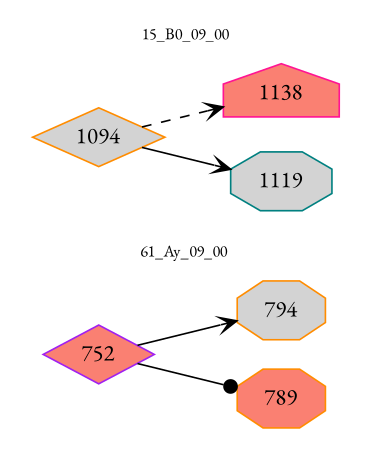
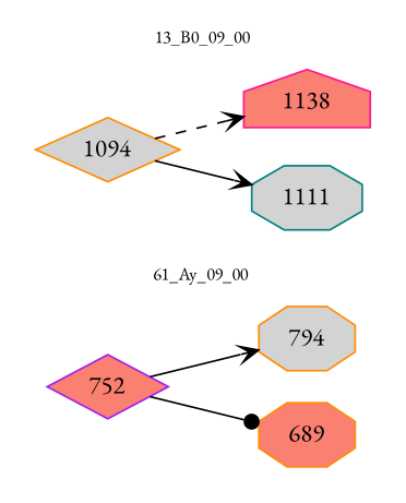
  digraph {
    fontname="EB Garamond"
    rankdir=LR
    node [color=darkorange fillcolor=salmon fontname="EB Garamond" shape=octagon style=filled]
    edge [arrowhead=vee color=black fontname="EB Garamond" style=solid]
    n1 [color=purple label=752 shape=diamond]
-   n2 [label=789]
+   n2 [label=689]
    n3 [fillcolor=lightgrey label=794]
    n4 [fillcolor=lightgrey label=1094 shape=diamond]
-   n5 [color=teal fillcolor=lightgrey label=1119]
+   n5 [color=teal fillcolor=lightgrey label=1111]
    n6 [color=deeppink label=1138 shape=house]
    subgraph cluster_1 {
      color=white
      fontsize=10
      label="61_Ay_09_00"
      n1
      n2
      n3
    }
    subgraph cluster_2 {
      color=white
      fontsize=10
-     label="15_B0_09_00"
+     label="13_B0_09_00"
      n4
      n5
      n6
    }
    n1 -> n2 [arrowhead=dot]
    n1 -> n3
    n4 -> n5
    n4 -> n6 [style=dashed]
  }
